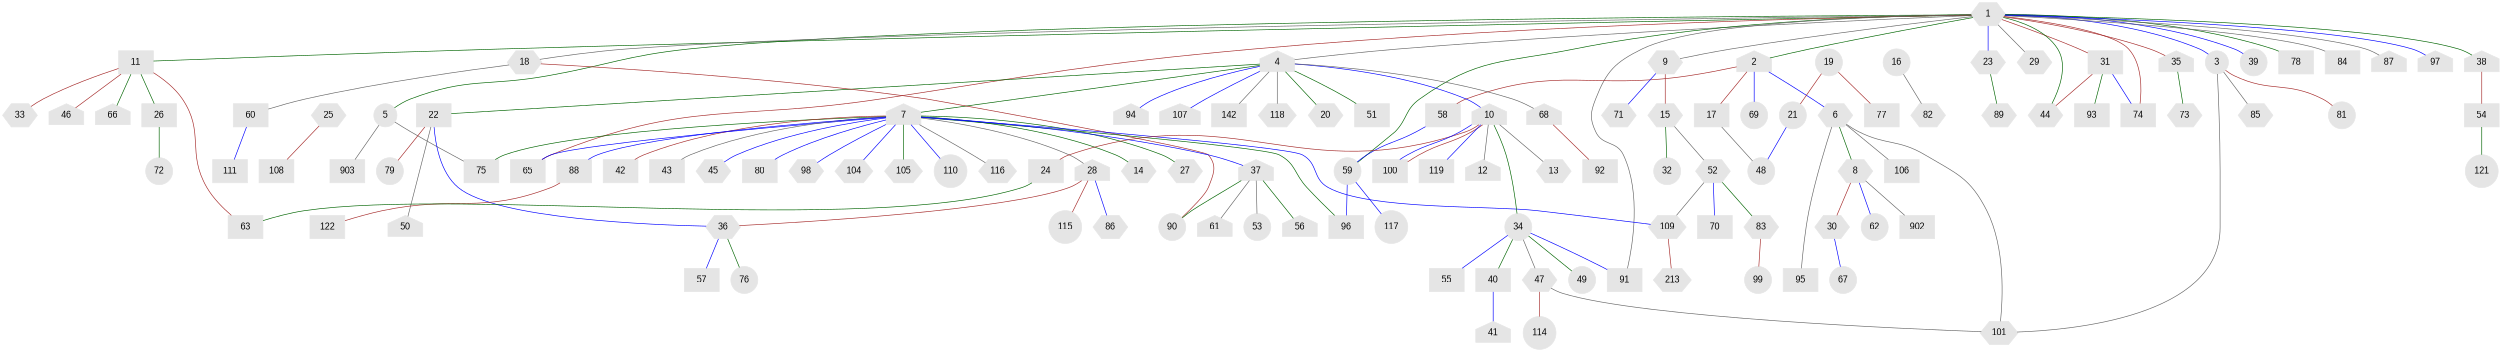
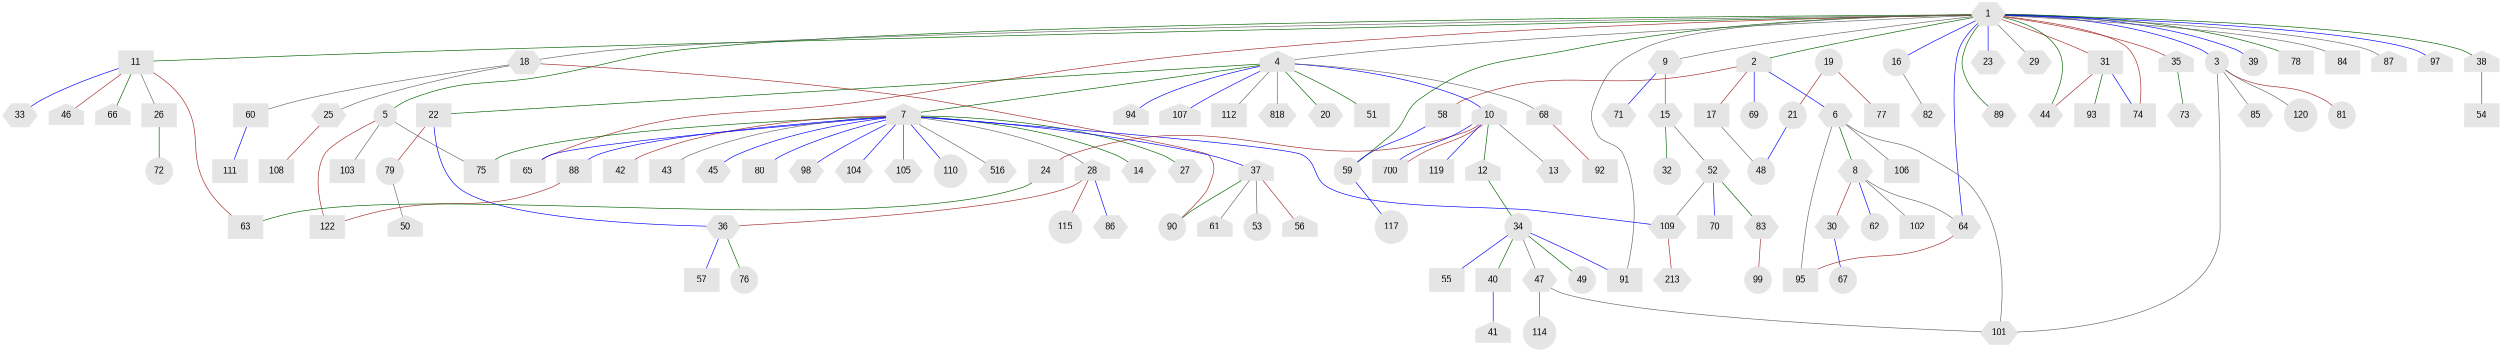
  graph {
    fontname="Liberation Sans"
    node [color=gray90 fontname="Liberation Sans" shape=box style=filled]
    edge [color=blue fontname="Liberation Sans"]
    1 [shape=hexagon]
    2 [shape=house]
    3 [shape=circle]
    4 [shape=house]
    5 [shape=circle]
    9 [shape=hexagon]
    11
    16 [shape=circle]
    18 [shape=hexagon]
    23 [shape=hexagon]
    29 [shape=hexagon]
    31
    35 [shape=house]
    38 [shape=house]
    39 [shape=circle]
    44 [shape=hexagon]
    59 [shape=circle]
+   64 [shape=hexagon]
    65
    74
    78
    84
    87 [shape=house]
    89 [shape=hexagon]
    91
    97 [shape=house]
    6 [shape=hexagon]
    17
    58
    69 [shape=circle]
    81 [shape=circle]
    85 [shape=hexagon]
    101 [shape=hexagon]
+   120 [shape=circle]
    7 [shape=house]
    10 [shape=house]
    20 [shape=hexagon]
    22
    51
    68 [shape=house]
    94 [shape=house]
    107 [shape=house]
-   112 [label=142]
-   118 [shape=hexagon]
+   112
+   118 [shape=hexagon label=818]
    75
-   103 [label=903]
+   103
    122
    15 [shape=hexagon]
    71 [shape=hexagon]
    26
    33 [shape=hexagon]
    46 [shape=house]
    63
    66 [shape=house]
    82 [shape=hexagon]
    25 [shape=hexagon]
    60
    90 [shape=circle]
    93
    73 [shape=hexagon]
    54
-   96
    117 [shape=circle]
    95
    8 [shape=hexagon]
    106
    48 [shape=circle]
    19 [shape=circle]
    21 [shape=circle]
    77
    14 [shape=hexagon]
    27 [shape=hexagon]
    28 [shape=house]
    37 [shape=house]
    42
    43
    45 [shape=hexagon]
    80
    88
    98 [shape=hexagon]
    104 [shape=hexagon]
    105 [shape=hexagon]
    109 [shape=hexagon]
    110 [shape=circle]
-   116 [shape=hexagon]
+   116 [shape=hexagon label=516]
    12 [shape=house]
    13 [shape=hexagon]
    24
    34 [shape=circle]
-   100
+   100 [label=700]
    119
    36 [shape=hexagon]
    50 [shape=house]
    79 [shape=circle]
    92
    30 [shape=hexagon]
    62 [shape=circle]
-   102 [label=902]
+   102
    115 [shape=circle]
    86 [shape=hexagon]
    53 [shape=circle]
    56 [shape=house]
    61 [shape=house]
    n104 [label=213 shape=hexagon]
    67 [shape=circle]
    32 [shape=circle]
    52 [shape=hexagon]
    40
    47 [shape=hexagon]
    49 [shape=circle]
    55
    72 [shape=circle]
    70
    83 [shape=hexagon]
    108
    111
    57
    76 [shape=circle]
    41 [shape=house]
    114 [shape=circle]
-   121 [shape=circle]
    99 [shape=circle]
    1 -- 2 [color=darkgreen]
    1 -- 3
    1 -- 4 [color=gray40]
    1 -- 5 [color=darkgreen]
    1 -- 9 [color=gray40]
    1 -- 11 [color=darkgreen]
+   1 -- 16
    1 -- 18 [color=gray40]
    1 -- 23
    1 -- 29 [color=gray40]
    1 -- 31 [color=brown]
    1 -- 35 [color=brown]
    1 -- 38 [color=darkgreen]
    1 -- 39
    1 -- 44 [color=darkgreen]
    1 -- 59 [color=darkgreen]
+   1 -- 64
    1 -- 65 [color=brown]
    1 -- 74 [color=brown]
    1 -- 78 [color=darkgreen]
    1 -- 84 [color=gray40]
    1 -- 87 [color=gray40]
-   23 -- 89 [color=darkgreen]
+   1 -- 89 [color=darkgreen]
    1 -- 91 [color=gray40]
    1 -- 97
    2 -- 6
    2 -- 17 [color=brown]
    2 -- 58 [color=brown]
    2 -- 69
    3 -- 81 [color=brown]
    3 -- 85 [color=gray40]
    3 -- 101 [color=gray40]
+   3 -- 120 [color=gray40]
    4 -- 7 [color=darkgreen]
    4 -- 10
    4 -- 20 [color=darkgreen]
    4 -- 22 [color=darkgreen]
    4 -- 51 [color=darkgreen]
    4 -- 68 [color=gray40]
    4 -- 94
    4 -- 107
    4 -- 112 [color=gray40]
    4 -- 118 [color=gray40]
    5 -- 75 [color=gray40]
    5 -- 103 [color=gray40]
+   5 -- 122 [color=brown]
    9 -- 15 [color=brown]
    9 -- 71
-   11 -- 26 [color=darkgreen]
-   11 -- 33 [color=brown]
+   11 -- 26 [color=gray40]
+   11 -- 33
    11 -- 46 [color=brown]
    11 -- 63 [color=brown]
    11 -- 66 [color=darkgreen]
    16 -- 82 [color=gray40]
+   18 -- 25 [color=gray40]
    18 -- 60 [color=gray40]
    18 -- 90 [color=brown]
    31 -- 44 [color=brown]
    31 -- 74
    31 -- 93 [color=darkgreen]
    35 -- 73 [color=darkgreen]
    38 -- 54 [color=brown]
-   59 -- 96
    59 -- 117
+   64 -- 95 [color=brown]
    6 -- 101 [color=gray40]
    6 -- 95 [color=gray40]
    6 -- 8 [color=darkgreen]
    6 -- 106 [color=gray40]
    17 -- 48 [color=gray40]
    58 -- 59
    7 -- 65
    7 -- 75 [color=darkgreen]
-   7 -- 96 [color=darkgreen]
    7 -- 14 [color=darkgreen]
    7 -- 27 [color=darkgreen]
    7 -- 28 [color=gray40]
    7 -- 37
    7 -- 42 [color=brown]
    7 -- 43 [color=gray40]
    7 -- 45
    7 -- 80
    7 -- 88
    7 -- 98
    7 -- 104
    7 -- 105 [color=darkgreen]
    7 -- 109
    7 -- 110
    7 -- 116 [color=gray40]
-   10 -- 12 [color=gray40]
+   10 -- 12 [color=darkgreen]
    10 -- 13 [color=gray40]
    10 -- 24 [color=brown]
-   10 -- 34 [color=darkgreen]
+   12 -- 34 [color=darkgreen]
    10 -- 100
    10 -- 100 [color=brown]
    10 -- 119
    22 -- 36
-   22 -- 50 [color=gray40]
+   79 -- 50 [color=gray40]
    22 -- 79 [color=brown]
    68 -- 92 [color=brown]
    15 -- 32 [color=darkgreen]
    15 -- 52 [color=gray40]
    26 -- 72 [color=darkgreen]
    25 -- 108 [color=brown]
    60 -- 111
-   54 -- 121 [color=darkgreen]
+   8 -- 64 [color=gray40]
    8 -- 30 [color=brown]
    8 -- 62
    8 -- 102 [color=gray40]
    19 -- 21 [color=brown]
    19 -- 77 [color=brown]
    21 -- 48
    28 -- 36 [color=brown]
    28 -- 115 [color=brown]
    28 -- 86
    37 -- 90 [color=darkgreen]
    37 -- 53 [color=gray40]
-   37 -- 56 [color=darkgreen]
+   37 -- 56 [color=brown]
    37 -- 61 [color=gray40]
    88 -- 122 [color=brown]
    109 -- n104 [color=brown]
    24 -- 63 [color=darkgreen]
    34 -- 91
    34 -- 40 [color=darkgreen]
    34 -- 47 [color=gray40]
    34 -- 49 [color=darkgreen]
    34 -- 55
    36 -- 57
    36 -- 76 [color=darkgreen]
    30 -- 67
    52 -- 109 [color=gray40]
    52 -- 70
    52 -- 83 [color=darkgreen]
    40 -- 41
    47 -- 101 [color=gray40]
    47 -- 114 [color=brown]
    83 -- 99 [color=brown]
  }
